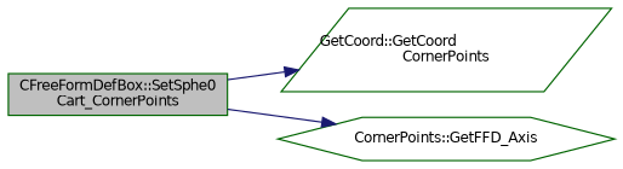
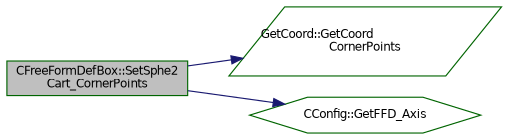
  digraph {
    fontname="DejaVu Sans"
    rankdir=LR
    node [color=darkgreen fillcolor=white fontname="DejaVu Sans" fontsize=10 style=filled]
    edge [color=midnightblue fontname="DejaVu Sans" fontsize=10 labelfontname=Helvetica labelfontsize=10 style=solid]
-   n1 [fillcolor=grey75 fontcolor=black height=0.2 label="CFreeFormDefBox::SetSphe0\lCart_CornerPoints" shape=box width=0.4]
+   n1 [fillcolor=grey75 fontcolor=black height=0.2 label="CFreeFormDefBox::SetSphe2\lCart_CornerPoints" shape=box width=0.4]
    n2 [height=0.2 label="GetCoord::GetCoord\lCornerPoints" shape=parallelogram width=0.4]
-   n3 [height=0.2 label="CornerPoints::GetFFD_Axis" shape=hexagon width=0.4]
+   n3 [height=0.2 label="CConfig::GetFFD_Axis" shape=hexagon width=0.4]
    n1 -> n2
    n1 -> n3
  }
